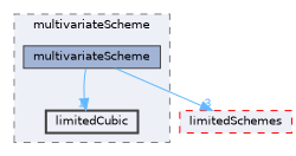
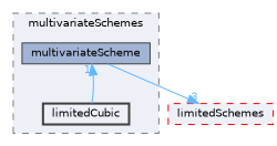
  digraph {
    compound=true
    node [color=grey25 fillcolor="#edf0f7" fontname=Helvetica fontsize=10 shape=box]
    edge [color=steelblue1 fontcolor=steelblue1 fontname=Helvetica fontsize=10 labeldistance=1.5 labelfontname=Helvetica labelfontsize=10]
    n1 [fillcolor="#a2b4d6" height=0.2 label=multivariateScheme style=filled width=0.4]
    n2 [height=0.2 label=limitedCubic style="filled,bold" width=0.4]
    n3 [color=red height=0.2 label=limitedSchemes style="filled,dashed" width=0.4]
    subgraph cluster_1 {
      bgcolor="#edf0f7"
      fontname=Helvetica
      fontsize=10
-     label=multivariateScheme
+     label=multivariateSchemes
      pencolor=grey50
      style="filled,dashed"
      n1
      n2
    }
    n1 -> n3 [headlabel=3]
-   n1 -> n2 [headlabel=1]
+   n2 -> n1 [headlabel=1]
  }
